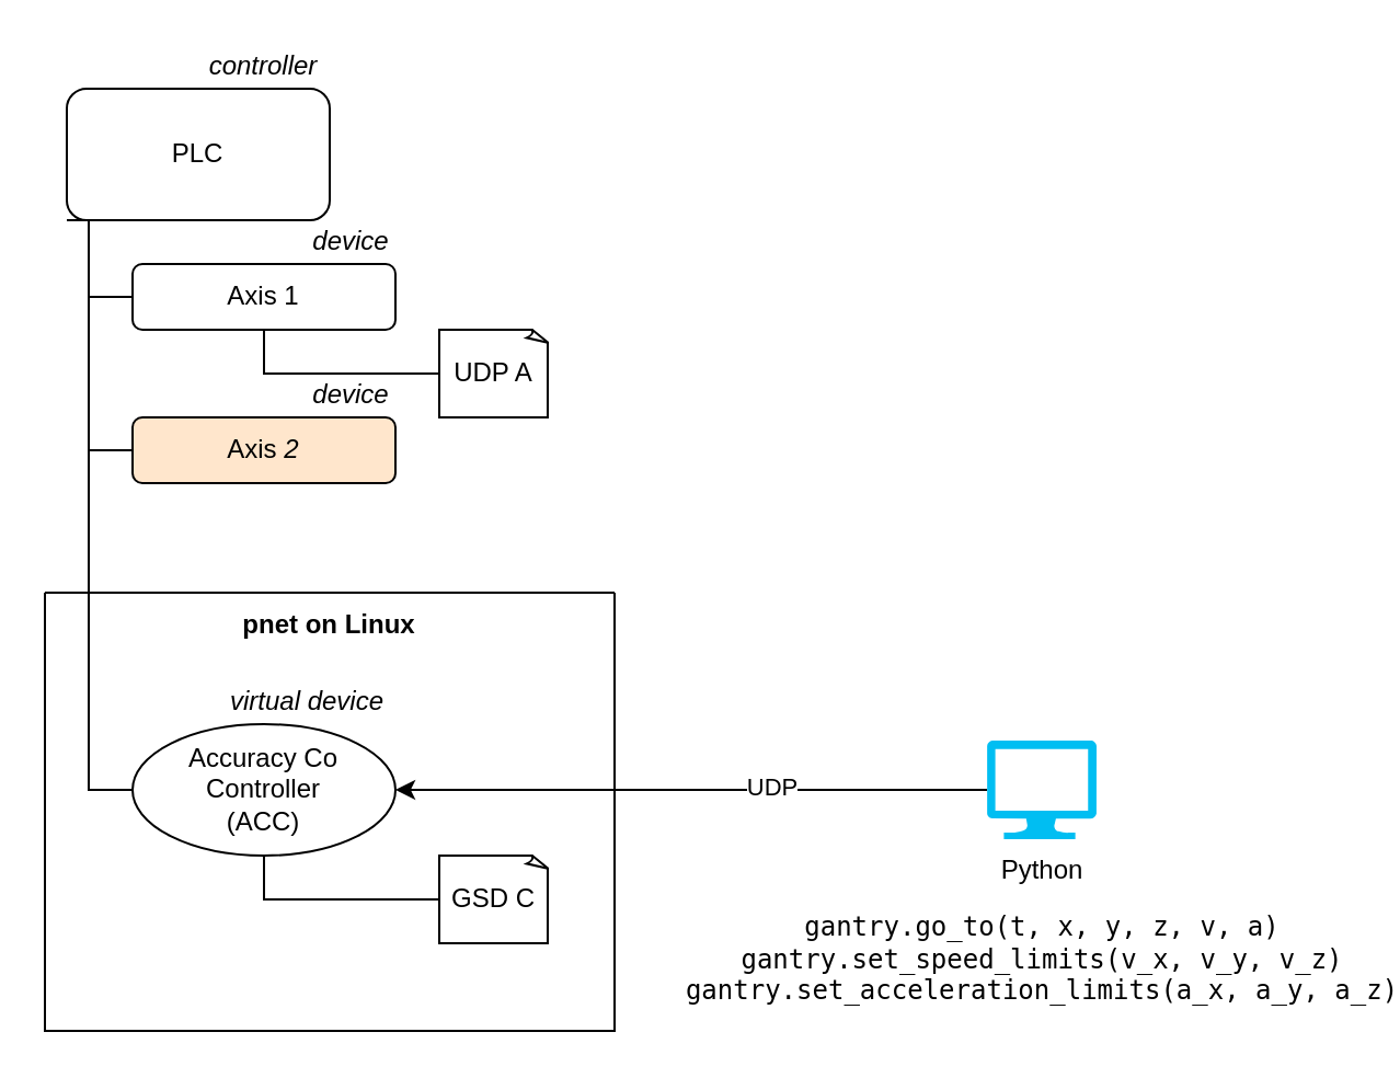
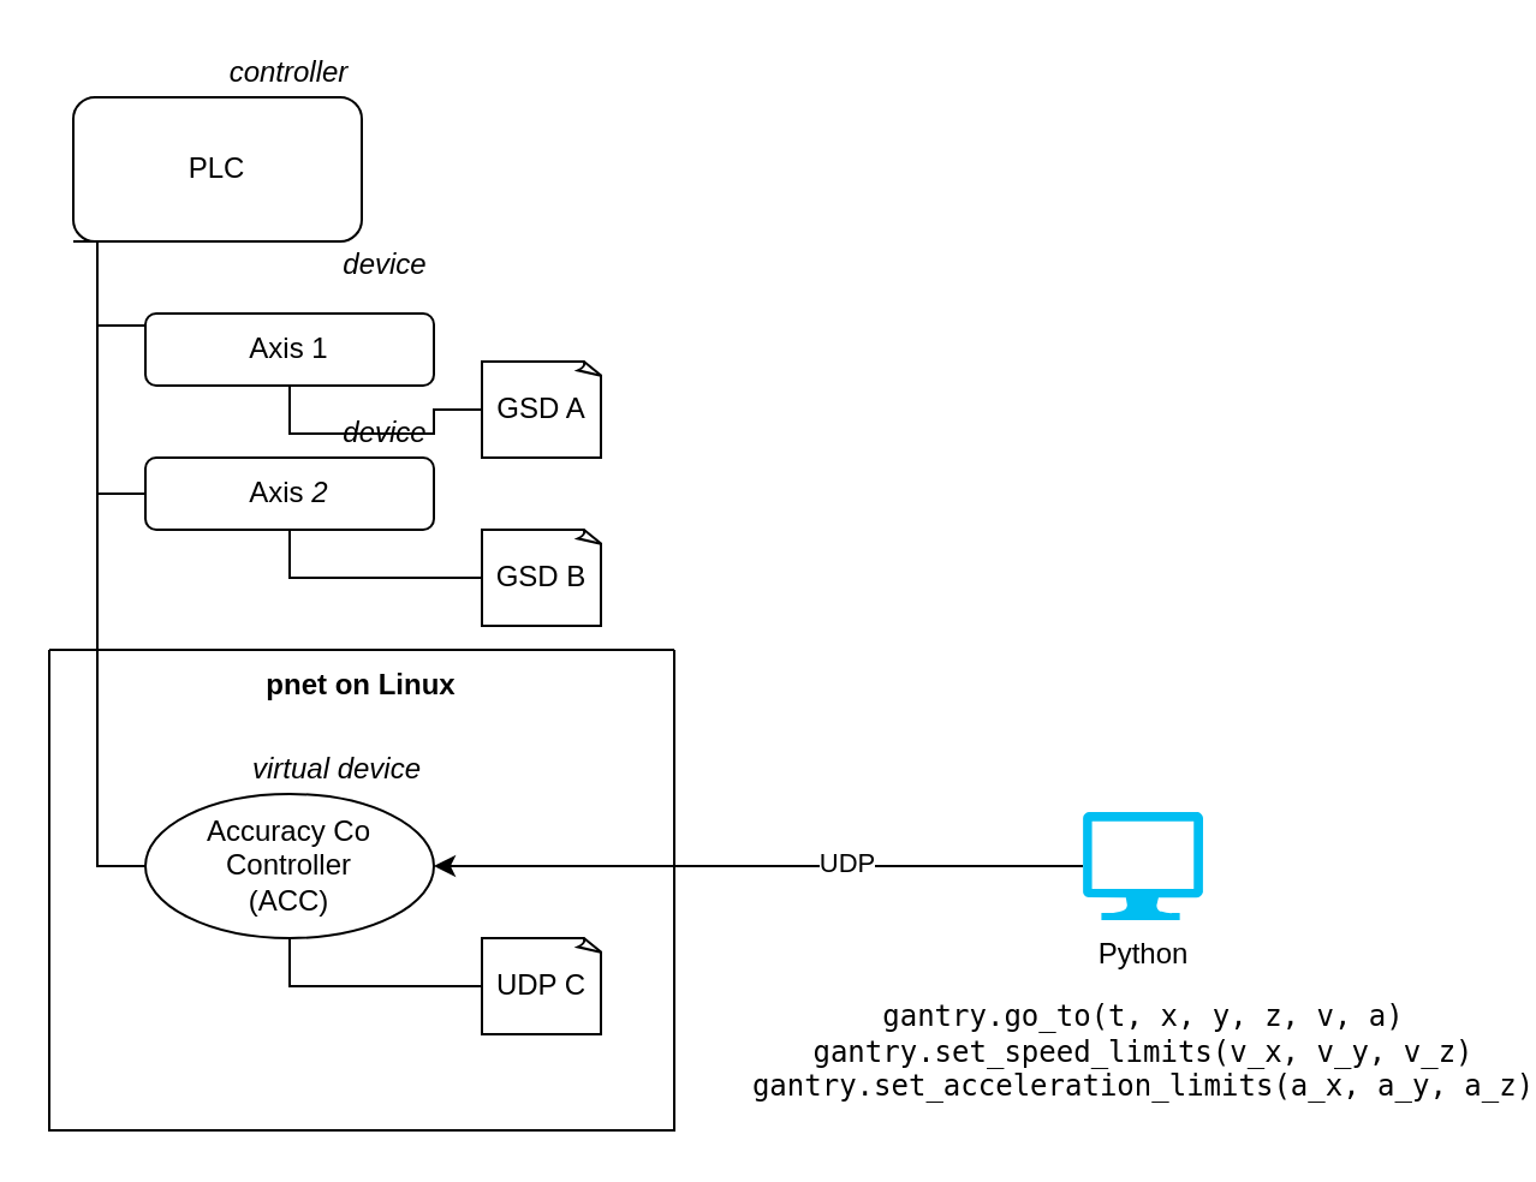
  <mxCell id="0" />
  <mxCell id="1" parent="0" />
  <mxCell id="2" style="edgeStyle=orthogonalEdgeStyle;rounded=0;orthogonalLoop=1;jettySize=auto;html=1;exitX=0;exitY=1;exitDx=0;exitDy=0;entryX=0;entryY=0.5;entryDx=0;entryDy=0;strokeColor=default;endArrow=none;endFill=0;" parent="1" source="3" target="4" edge="1"><mxGeometry relative="1" as="geometry"><Array as="points"><mxPoint x="40" y="100" /><mxPoint x="40" y="135" /></Array></mxGeometry></mxCell>
  <mxCell id="3" value="&lt;div&gt;PLC&lt;/div&gt;" style="whiteSpace=wrap;html=1;rounded=1;" parent="1" vertex="1"><mxGeometry x="30" y="40" width="120" height="60" as="geometry" /></mxCell>
- <mxCell id="4" value="&lt;div&gt;Axis 1&lt;/div&gt;" style="rounded=1;whiteSpace=wrap;html=1;" parent="1" vertex="1"><mxGeometry x="60" y="120" width="120" height="30" as="geometry" /></mxCell>
+ <mxCell id="4" value="&lt;div&gt;Axis 1&lt;/div&gt;" style="rounded=1;whiteSpace=wrap;html=1;" parent="1" vertex="1"><mxGeometry x="60" y="130" width="120" height="30" as="geometry" /></mxCell>
  <mxCell id="5" style="edgeStyle=orthogonalEdgeStyle;rounded=0;orthogonalLoop=1;jettySize=auto;html=1;exitX=0;exitY=0.5;exitDx=0;exitDy=0;strokeColor=default;endArrow=none;endFill=0;" parent="1" source="6" edge="1"><mxGeometry relative="1" as="geometry"><mxPoint x="40" y="130" as="targetPoint" /></mxGeometry></mxCell>
- <mxCell id="6" value="&lt;div&gt;Axis &lt;i&gt;2&lt;/i&gt;&lt;br&gt;&lt;/div&gt;" style="rounded=1;whiteSpace=wrap;html=1;fillColor=#ffe6cc;" parent="1" vertex="1"><mxGeometry x="60" y="190" width="120" height="30" as="geometry" /></mxCell>
+ <mxCell id="6" value="&lt;div&gt;Axis &lt;i&gt;2&lt;/i&gt;&lt;br&gt;&lt;/div&gt;" style="rounded=1;whiteSpace=wrap;html=1;" parent="1" vertex="1"><mxGeometry x="60" y="190" width="120" height="30" as="geometry" /></mxCell>
  <mxCell id="7" style="edgeStyle=orthogonalEdgeStyle;rounded=0;orthogonalLoop=1;jettySize=auto;html=1;exitX=0;exitY=0.5;exitDx=0;exitDy=0;strokeColor=default;endArrow=none;endFill=0;" parent="1" source="16" edge="1"><mxGeometry relative="1" as="geometry"><mxPoint x="40" y="180" as="targetPoint" /></mxGeometry></mxCell>
  <mxCell id="8" value="&lt;i&gt;device&lt;/i&gt;" style="text;html=1;strokeColor=none;fillColor=none;align=center;verticalAlign=middle;whiteSpace=wrap;rounded=0;" parent="1" vertex="1"><mxGeometry x="140" y="100" width="40" height="20" as="geometry" /></mxCell>
  <mxCell id="9" value="&lt;i&gt;device&lt;/i&gt;" style="text;html=1;strokeColor=none;fillColor=none;align=center;verticalAlign=middle;whiteSpace=wrap;rounded=0;" parent="1" vertex="1"><mxGeometry x="140" y="170" width="40" height="20" as="geometry" /></mxCell>
  <mxCell id="10" value="&lt;i&gt;controller&lt;/i&gt;" style="text;html=1;strokeColor=none;fillColor=none;align=center;verticalAlign=middle;whiteSpace=wrap;rounded=0;" parent="1" vertex="1"><mxGeometry x="90" y="20" width="60" height="20" as="geometry" /></mxCell>
  <mxCell id="11" style="edgeStyle=orthogonalEdgeStyle;rounded=0;orthogonalLoop=1;jettySize=auto;html=1;entryX=0.5;entryY=1;entryDx=0;entryDy=0;strokeColor=default;endArrow=none;endFill=0;" parent="1" source="12" target="4" edge="1"><mxGeometry relative="1" as="geometry" /></mxCell>
- <mxCell id="12" value="UDP A" style="whiteSpace=wrap;html=1;shape=mxgraph.basic.document" parent="1" vertex="1"><mxGeometry x="200" y="150" width="50" height="40" as="geometry" /></mxCell>
+ <mxCell id="12" value="GSD A" style="whiteSpace=wrap;html=1;shape=mxgraph.basic.document" parent="1" vertex="1"><mxGeometry x="200" y="150" width="50" height="40" as="geometry" /></mxCell>
+ <mxCell id="13" style="edgeStyle=orthogonalEdgeStyle;rounded=0;orthogonalLoop=1;jettySize=auto;html=1;entryX=0.5;entryY=1;entryDx=0;entryDy=0;strokeColor=default;endArrow=none;endFill=0;" parent="1" source="14" target="6" edge="1"><mxGeometry relative="1" as="geometry" /></mxCell>
+ <mxCell id="14" value="GSD B" style="whiteSpace=wrap;html=1;shape=mxgraph.basic.document" parent="1" vertex="1"><mxGeometry x="200" y="220" width="50" height="40" as="geometry" /></mxCell>
  <mxCell id="15" value="&#10;&#10;pnet on Linux" style="swimlane;startSize=0;" parent="1" vertex="1"><mxGeometry x="20" y="270" width="260" height="200" as="geometry"><mxRectangle x="160" y="350" width="50" height="40" as="alternateBounds" /></mxGeometry></mxCell>
  <mxCell id="16" value="&lt;div&gt;Accuracy Co Controller&lt;/div&gt;&lt;div&gt;(ACC)&lt;/div&gt;" style="ellipse;whiteSpace=wrap;html=1;" parent="15" vertex="1"><mxGeometry x="40" y="60" width="120" height="60" as="geometry" /></mxCell>
  <mxCell id="17" value="&lt;i&gt;virtual device&lt;/i&gt;" style="text;html=1;strokeColor=none;fillColor=none;align=center;verticalAlign=middle;whiteSpace=wrap;rounded=0;" parent="15" vertex="1"><mxGeometry x="80" y="40" width="80" height="20" as="geometry" /></mxCell>
  <mxCell id="18" style="edgeStyle=orthogonalEdgeStyle;rounded=0;orthogonalLoop=1;jettySize=auto;html=1;exitX=0;exitY=0.5;exitDx=0;exitDy=0;exitPerimeter=0;strokeColor=default;endArrow=none;endFill=0;entryX=0.5;entryY=1;entryDx=0;entryDy=0;" parent="15" source="19" target="16" edge="1"><mxGeometry relative="1" as="geometry" /></mxCell>
- <mxCell id="19" value="GSD C" style="whiteSpace=wrap;html=1;shape=mxgraph.basic.document" parent="15" vertex="1"><mxGeometry x="180" y="120" width="50" height="40" as="geometry" /></mxCell>
+ <mxCell id="19" value="UDP C" style="whiteSpace=wrap;html=1;shape=mxgraph.basic.document" parent="15" vertex="1"><mxGeometry x="180" y="120" width="50" height="40" as="geometry" /></mxCell>
  <mxCell id="20" style="edgeStyle=orthogonalEdgeStyle;rounded=0;orthogonalLoop=1;jettySize=auto;html=1;" edge="1" parent="1" source="22" target="16"><mxGeometry relative="1" as="geometry" /></mxCell>
  <mxCell id="21" value="UDP" style="edgeLabel;html=1;align=center;verticalAlign=middle;resizable=0;points=[];" vertex="1" connectable="0" parent="20"><mxGeometry x="-0.267" y="-2" relative="1" as="geometry"><mxPoint as="offset" /></mxGeometry></mxCell>
  <mxCell id="22" value="&lt;div&gt;Python&lt;/div&gt;&lt;div&gt;&lt;pre&gt;gantry.go_to(t, x, y, z, v, a)&lt;br&gt;gantry.set_speed_limits(v_x, v_y, v_z)&lt;br&gt;gantry.set_acceleration_limits(a_x, a_y, a_z)&lt;/pre&gt;&lt;/div&gt;" style="verticalLabelPosition=bottom;html=1;verticalAlign=top;align=center;strokeColor=none;fillColor=#00BEF2;shape=mxgraph.azure.computer;pointerEvents=1;" vertex="1" parent="1"><mxGeometry x="450" y="337.5" width="50" height="45" as="geometry" /></mxCell>
